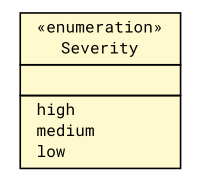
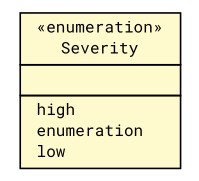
  digraph {
    nodesep=0.25
    ranksep=0.5
    fontname="Roboto Mono"
-   n1 [fontcolor=black fontname="Roboto Mono" fontsize=10.0 label=<<table title="org.tanjakostic.jcleancim.validation.Rule.Severity" border="0" cellborder="1" cellspacing="0" cellpadding="2" port="p" bgcolor="lemonChiffon" href="./Rule.Severity.html"> 		<tr><td><table border="0" cellspacing="0" cellpadding="1"> <tr><td align="center" balign="center"> &#171;enumeration&#187; </td></tr> <tr><td align="center" balign="center"> Severity </td></tr> 		</table></td></tr> 		<tr><td><table border="0" cellspacing="0" cellpadding="1"> <tr><td align="left" balign="left">  </td></tr> 		</table></td></tr> 		<tr><td><table border="0" cellspacing="0" cellpadding="1"> <tr><td align="left" balign="left"> high </td></tr> <tr><td align="left" balign="left"> medium </td></tr> <tr><td align="left" balign="left"> low </td></tr> 		</table></td></tr> 		</table>> shape=plaintext]
+   n1 [fontcolor=black fontname="Roboto Mono" fontsize=10.0 label=<<table title="org.tanjakostic.jcleancim.validation.Rule.Severity" border="0" cellborder="1" cellspacing="0" cellpadding="2" port="p" bgcolor="lemonChiffon" href="./Rule.Severity.html"> 		<tr><td><table border="0" cellspacing="0" cellpadding="1"> <tr><td align="center" balign="center"> &#171;enumeration&#187; </td></tr> <tr><td align="center" balign="center"> Severity </td></tr> 		</table></td></tr> 		<tr><td><table border="0" cellspacing="0" cellpadding="1"> <tr><td align="left" balign="left">  </td></tr> 		</table></td></tr> 		<tr><td><table border="0" cellspacing="0" cellpadding="1"> <tr><td align="left" balign="left"> high </td></tr> <tr><td align="left" balign="left"> enumeration </td></tr> <tr><td align="left" balign="left"> low </td></tr> 		</table></td></tr> 		</table>> shape=plaintext]
  }
